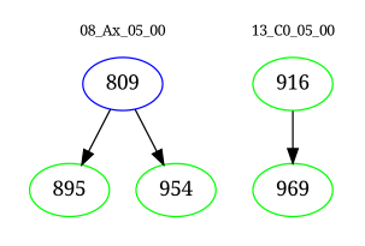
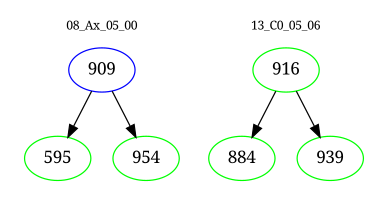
  digraph {
    fontname="Noto Serif"
    node [color=green fontname="Noto Serif"]
    edge [color=black fontname="Noto Serif"]
-   n1 [color=blue label=809]
-   n2 [label=895]
+   n1 [color=blue label=909]
+   n2 [label=595]
    n3 [label=954]
    n4 [label=916]
-   n6 [label=969]
+   n5 [label=884]
+   n6 [label=939]
    subgraph cluster_1 {
      color=white
      fontsize=10
      label="08_Ax_05_00"
      n1
      n2
      n3
    }
    subgraph cluster_2 {
      color=white
      fontsize=10
-     label="13_C0_05_00"
+     label="13_C0_05_06"
      n4
+     n5
      n6
    }
    n1 -> n2
    n1 -> n3
+   n4 -> n5
    n4 -> n6
  }
